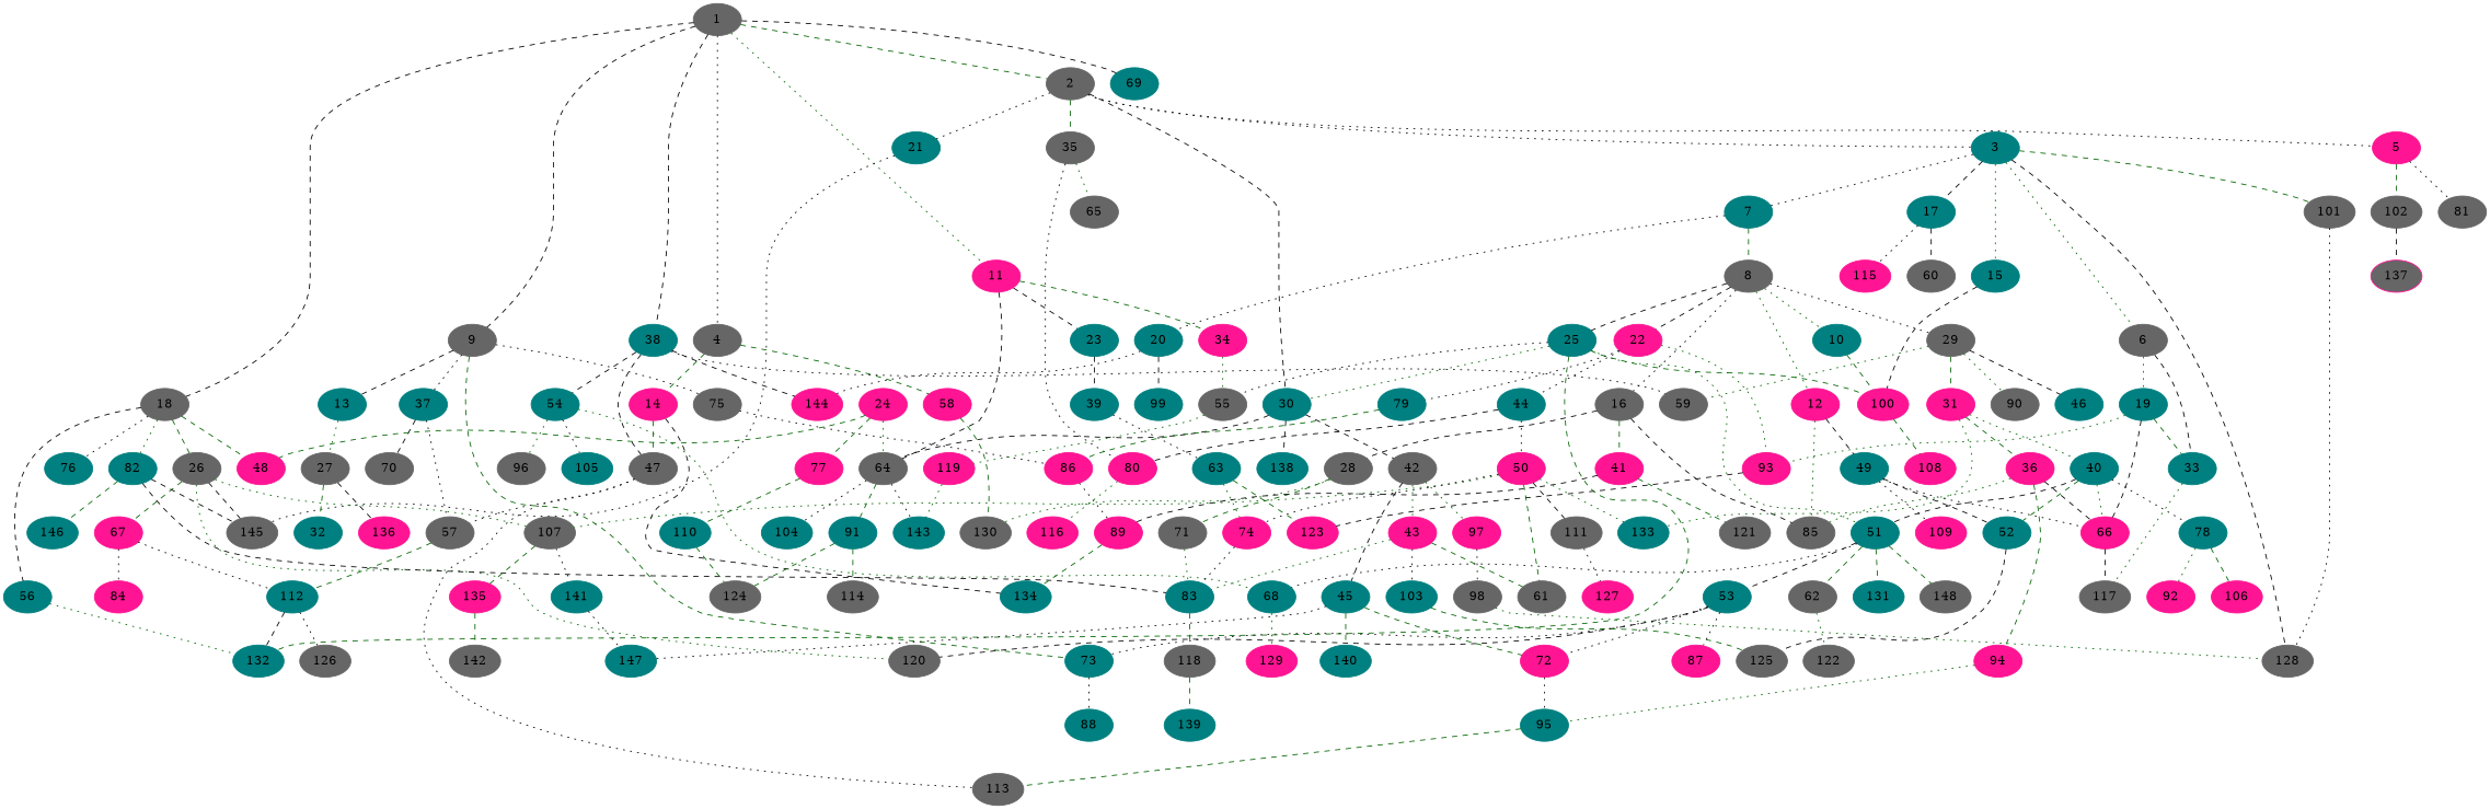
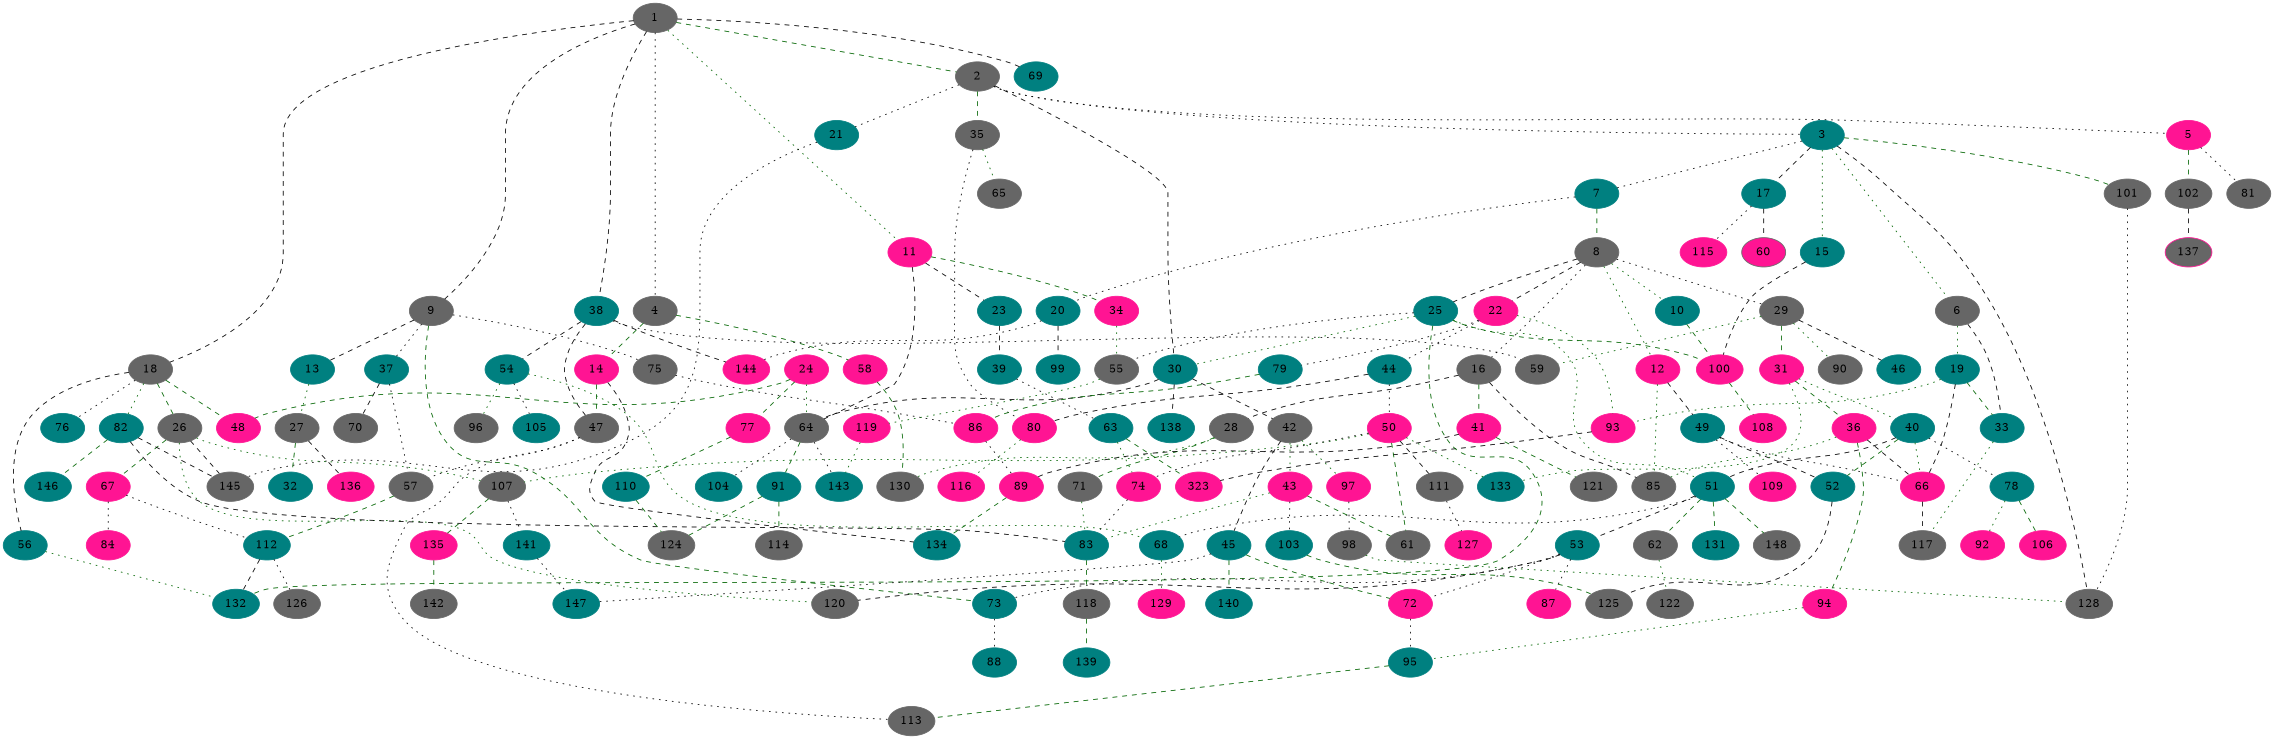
  graph {
    node [color=teal style=filled]
    edge [color=black style=dashed]
    1 [color=gray40]
    2 [color=gray40]
    4 [color=gray40]
    9 [color=gray40]
    11 [color=deeppink]
    18 [color=gray40]
    38
    69
    3
    5 [color=deeppink]
    21
    30
    35 [color=gray40]
    14 [color=deeppink]
    58 [color=deeppink]
    13
    37
    73
    75 [color=gray40]
    23
    34 [color=deeppink]
    64 [color=gray40]
    26 [color=gray40]
    48 [color=deeppink]
    56
    76
    82
    47 [color=gray40]
    144 [color=deeppink]
    59 [color=gray40]
    54
    6 [color=gray40]
    7
    15
    17
    101 [color=gray40]
    128 [color=gray40]
    81 [color=gray40]
    102 [color=gray40]
    145 [color=gray40]
    42 [color=gray40]
    138
    65 [color=gray40]
    80 [color=deeppink]
    19
    33
    8 [color=gray40]
    20
    100 [color=deeppink]
-   60 [color=gray40]
+   60 [color=gray40 fillcolor=deeppink]
    115 [color=deeppink]
    134
    130 [color=gray40]
    137 [color=deeppink fillcolor=gray40]
    66 [color=deeppink]
    93 [color=deeppink]
    117 [color=gray40]
    10
    12 [color=deeppink]
    16 [color=gray40]
    22 [color=deeppink]
    25
    29 [color=gray40]
    99
    49
    85 [color=gray40]
    28 [color=gray40]
    41 [color=deeppink]
    44
    79
    51
    55 [color=gray40]
    132
    31 [color=deeppink]
    46
    90 [color=gray40]
    27 [color=gray40]
    57 [color=gray40]
    70 [color=gray40]
    88
    86 [color=deeppink]
    108 [color=deeppink]
    39
    24 [color=deeppink]
    77 [color=deeppink]
    52
    109 [color=deeppink]
    32
    136 [color=deeppink]
    113 [color=gray40]
    71 [color=gray40]
    89 [color=deeppink]
    121 [color=gray40]
    67 [color=deeppink]
    107 [color=gray40]
    120 [color=gray40]
    83
    146
-   123 [color=deeppink]
+   123 [color=deeppink label=323]
    50 [color=deeppink]
    63
    91
    104
    143
    110
    53
    62 [color=gray40]
    68
    131
    148 [color=gray40]
    119 [color=deeppink]
    112
    84 [color=deeppink]
    135 [color=deeppink]
    141
    36 [color=deeppink]
    40
    133
    43 [color=deeppink]
    45
    97 [color=deeppink]
    94 [color=deeppink]
    78
    116 [color=deeppink]
    95
    96 [color=gray40]
    105
    74 [color=deeppink]
    125 [color=gray40]
    92 [color=deeppink]
    106 [color=deeppink]
    61 [color=gray40]
    103
    72 [color=deeppink]
    140
    147
    98 [color=gray40]
    118 [color=gray40]
    111 [color=gray40]
    127 [color=deeppink]
    87 [color=deeppink]
    122 [color=gray40]
    129 [color=deeppink]
    126 [color=gray40]
    114 [color=gray40]
    124 [color=gray40]
    139
    142 [color=gray40]
    1 -- 2 [color=darkgreen]
    1 -- 4 [style=dotted]
    1 -- 9
    1 -- 11 [color=darkgreen style=dotted]
    1 -- 18
    1 -- 38
    1 -- 69
    2 -- 3 [style=dotted]
    2 -- 5 [style=dotted]
    2 -- 21 [style=dotted]
    2 -- 30
    2 -- 35 [color=darkgreen]
    4 -- 14 [color=darkgreen]
    4 -- 58 [color=darkgreen]
    9 -- 13
    9 -- 37 [style=dotted]
    9 -- 73 [color=darkgreen]
    9 -- 75 [style=dotted]
    11 -- 23
    11 -- 34 [color=darkgreen]
    11 -- 64
    18 -- 26 [color=darkgreen]
    18 -- 48 [color=darkgreen]
    18 -- 56
    18 -- 76 [style=dotted]
    18 -- 82 [color=darkgreen style=dotted]
    38 -- 47
    38 -- 144
    38 -- 59 [style=dotted]
    38 -- 54
    3 -- 6 [color=darkgreen style=dotted]
    3 -- 7 [style=dotted]
    3 -- 15 [color=darkgreen style=dotted]
    3 -- 17
    3 -- 101 [color=darkgreen]
    3 -- 128
    5 -- 81 [style=dotted]
    5 -- 102 [color=darkgreen]
    21 -- 145 [style=dotted]
    30 -- 64
    30 -- 42
    30 -- 138
    35 -- 65 [color=darkgreen style=dotted]
    35 -- 80 [style=dotted]
    14 -- 47 [color=darkgreen]
    14 -- 134
    58 -- 130 [color=darkgreen]
    13 -- 27 [color=darkgreen style=dotted]
    37 -- 57 [style=dotted]
    37 -- 70
    73 -- 88 [style=dotted]
    75 -- 86 [style=dotted]
    23 -- 39
    34 -- 55 [color=darkgreen style=dotted]
    64 -- 91 [color=darkgreen]
    64 -- 104 [style=dotted]
    64 -- 143 [style=dotted]
    26 -- 145
    26 -- 67 [color=darkgreen]
    26 -- 107 [color=darkgreen style=dotted]
    26 -- 120 [color=darkgreen style=dotted]
    56 -- 132 [color=darkgreen style=dotted]
    82 -- 145
    82 -- 83
    82 -- 146 [color=darkgreen]
    47 -- 57 [style=dotted]
    47 -- 113 [style=dotted]
    54 -- 68 [color=darkgreen style=dotted]
    54 -- 96 [color=darkgreen style=dotted]
    54 -- 105 [style=dotted]
    6 -- 19 [color=darkgreen style=dotted]
    6 -- 33
    7 -- 8 [color=darkgreen]
    7 -- 20 [style=dotted]
    15 -- 100
    17 -- 60
    17 -- 115 [style=dotted]
    101 -- 128 [style=dotted]
    102 -- 137
    42 -- 43 [color=darkgreen style=dotted]
    42 -- 45
    42 -- 97 [color=darkgreen style=dotted]
    80 -- 116 [color=darkgreen style=dotted]
    19 -- 33 [color=darkgreen]
    19 -- 66
    19 -- 93 [color=darkgreen style=dotted]
    33 -- 117 [color=darkgreen style=dotted]
    8 -- 10 [color=darkgreen style=dotted]
    8 -- 12 [color=darkgreen style=dotted]
    8 -- 16 [style=dotted]
    8 -- 22
    8 -- 25
    8 -- 29 [style=dotted]
    20 -- 144 [style=dotted]
    20 -- 99
    100 -- 108 [color=darkgreen]
    66 -- 117
    93 -- 123
    10 -- 100 [color=darkgreen]
    12 -- 49
    12 -- 85 [color=darkgreen style=dotted]
    16 -- 85
    16 -- 28
    16 -- 41 [color=darkgreen]
    22 -- 93 [color=darkgreen style=dotted]
    22 -- 44 [style=dotted]
    22 -- 79 [style=dotted]
    25 -- 30 [color=darkgreen style=dotted]
    25 -- 100 [color=darkgreen]
    25 -- 51 [color=darkgreen style=dotted]
    25 -- 55 [style=dotted]
    25 -- 132 [color=darkgreen]
    29 -- 59 [color=darkgreen style=dotted]
    29 -- 31 [color=darkgreen]
    29 -- 46
    29 -- 90 [color=darkgreen style=dotted]
    49 -- 66 [style=dotted]
    49 -- 52
    49 -- 109 [style=dotted]
    28 -- 130 [color=darkgreen style=dotted]
    28 -- 71 [color=darkgreen]
    41 -- 89
    41 -- 121 [color=darkgreen]
    44 -- 80
    44 -- 50 [style=dotted]
    79 -- 86 [color=darkgreen]
    51 -- 53
    51 -- 62 [color=darkgreen]
    51 -- 68 [style=dotted]
    51 -- 131 [color=darkgreen]
    51 -- 148 [color=darkgreen]
    55 -- 119 [color=darkgreen style=dotted]
    31 -- 36 [color=darkgreen]
    31 -- 40 [color=darkgreen style=dotted]
    31 -- 133 [color=darkgreen style=dotted]
    27 -- 32 [color=darkgreen]
    27 -- 136
    57 -- 112 [color=darkgreen]
    86 -- 89 [style=dotted]
    39 -- 63 [style=dotted]
    24 -- 64 [color=darkgreen style=dotted]
    24 -- 48 [color=darkgreen]
    24 -- 77 [color=darkgreen]
    77 -- 110 [color=darkgreen]
    52 -- 125
    71 -- 83 [color=darkgreen style=dotted]
    89 -- 134 [color=darkgreen]
    67 -- 112 [style=dotted]
    67 -- 84 [style=dotted]
    107 -- 135 [color=darkgreen]
    107 -- 141 [style=dotted]
    83 -- 118 [color=darkgreen]
    50 -- 107 [color=darkgreen style=dotted]
    50 -- 133 [color=darkgreen style=dotted]
    50 -- 74 [style=dotted]
    50 -- 61 [color=darkgreen]
    50 -- 111
    63 -- 123 [color=darkgreen]
    63 -- 74 [color=darkgreen style=dotted]
    91 -- 114 [color=darkgreen]
    91 -- 124 [color=darkgreen]
    110 -- 124 [color=darkgreen]
    53 -- 73 [style=dotted]
    53 -- 120
    53 -- 72 [style=dotted]
    53 -- 87 [style=dotted]
    62 -- 122 [color=darkgreen style=dotted]
    68 -- 129 [color=darkgreen style=dotted]
    119 -- 143 [color=darkgreen style=dotted]
    112 -- 132
    112 -- 126 [style=dotted]
    135 -- 142 [color=darkgreen]
    141 -- 147 [style=dotted]
    36 -- 66
    36 -- 85 [color=darkgreen style=dotted]
    36 -- 94 [color=darkgreen]
    40 -- 66 [color=darkgreen style=dotted]
    40 -- 51
    40 -- 52 [color=darkgreen]
    40 -- 78 [style=dotted]
    43 -- 83 [color=darkgreen style=dotted]
    43 -- 61 [color=darkgreen]
    43 -- 103 [style=dotted]
    45 -- 72 [color=darkgreen]
    45 -- 140 [color=darkgreen]
    45 -- 147 [style=dotted]
    97 -- 98 [style=dotted]
    94 -- 95 [color=darkgreen style=dotted]
    78 -- 92 [color=darkgreen style=dotted]
    78 -- 106 [color=darkgreen]
    95 -- 113 [color=darkgreen]
    74 -- 83 [style=dotted]
    103 -- 125 [color=darkgreen]
    72 -- 95 [style=dotted]
    98 -- 128 [color=darkgreen style=dotted]
    118 -- 139 [color=darkgreen]
    111 -- 127 [style=dotted]
  }
